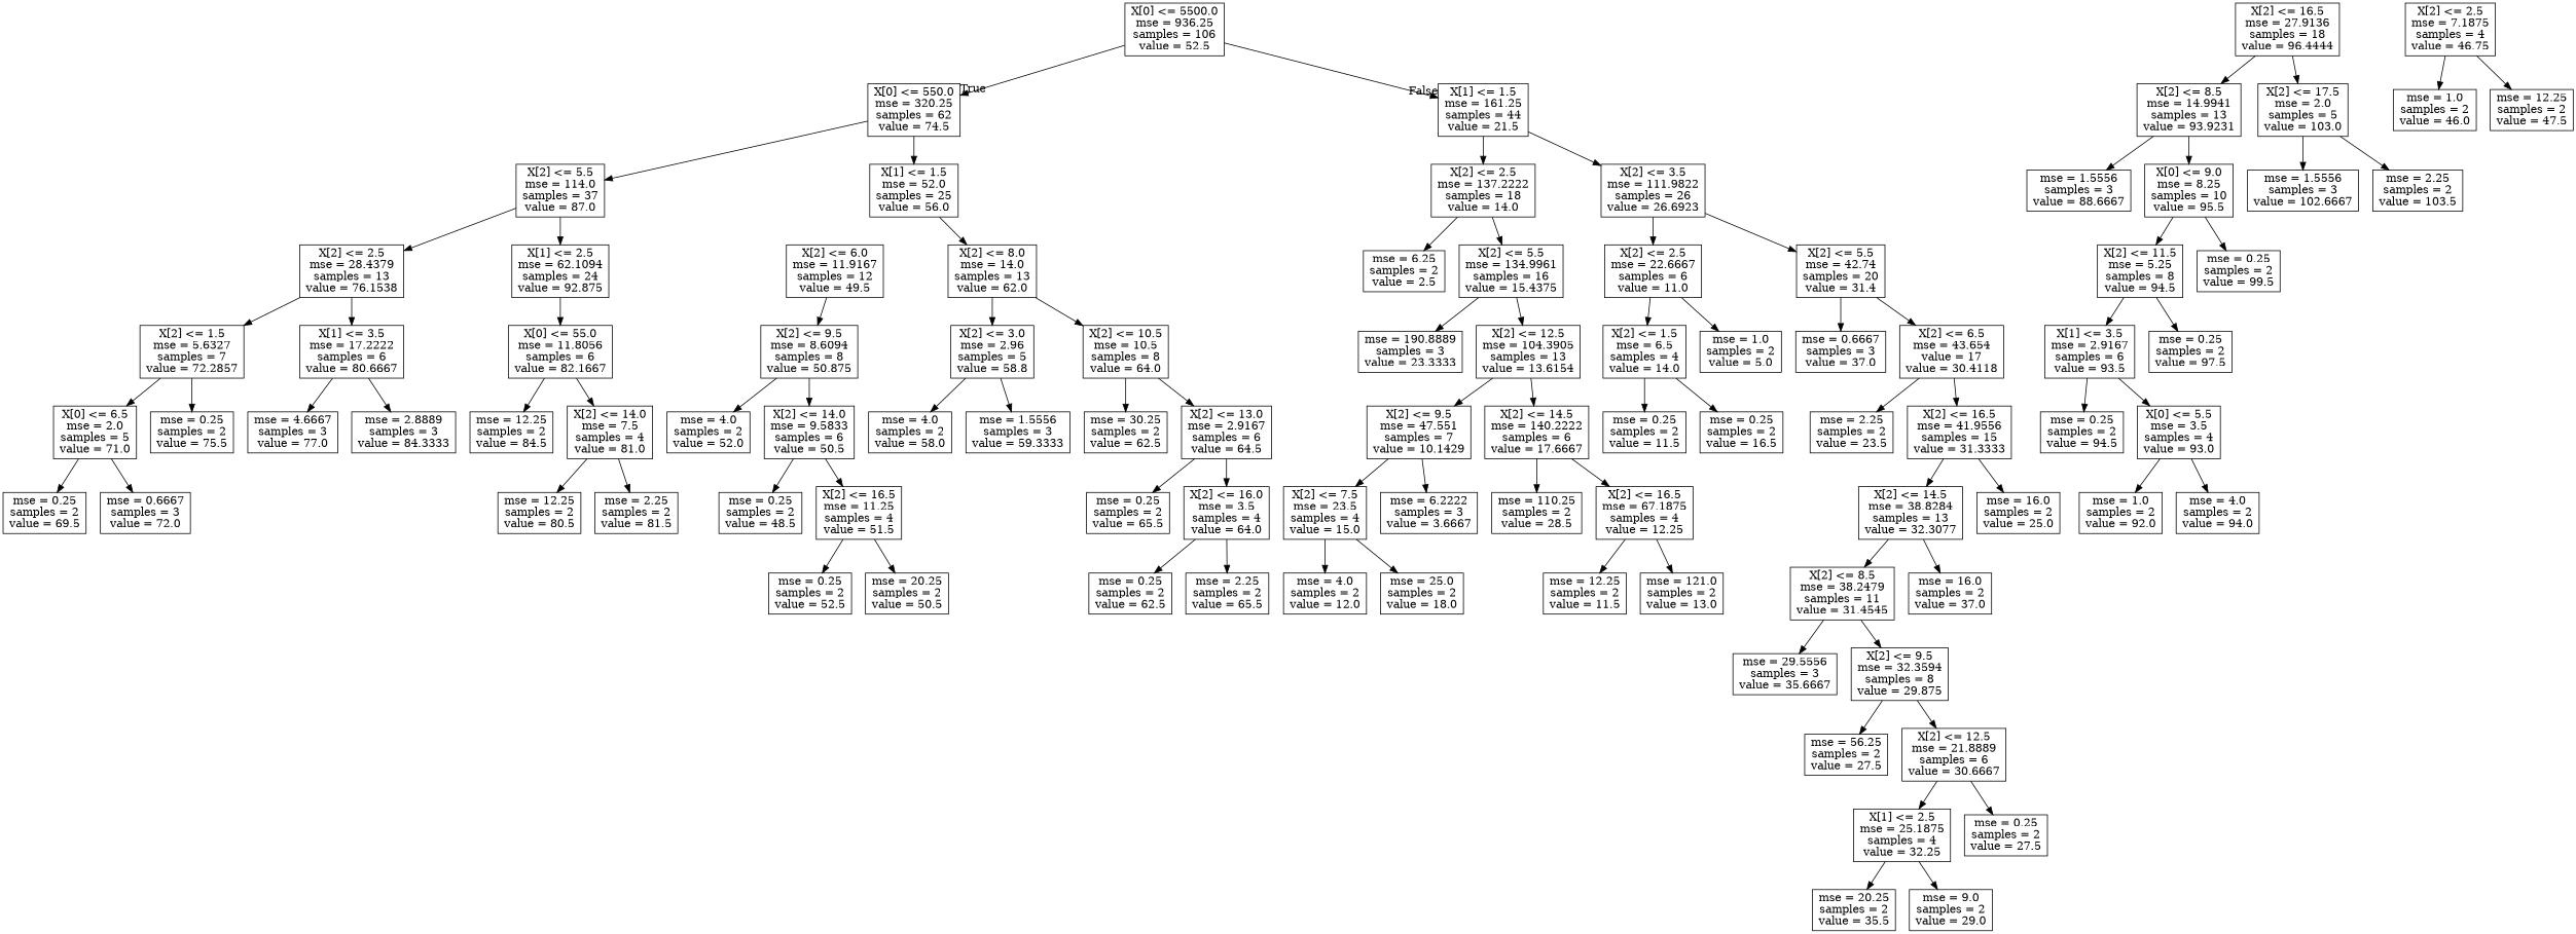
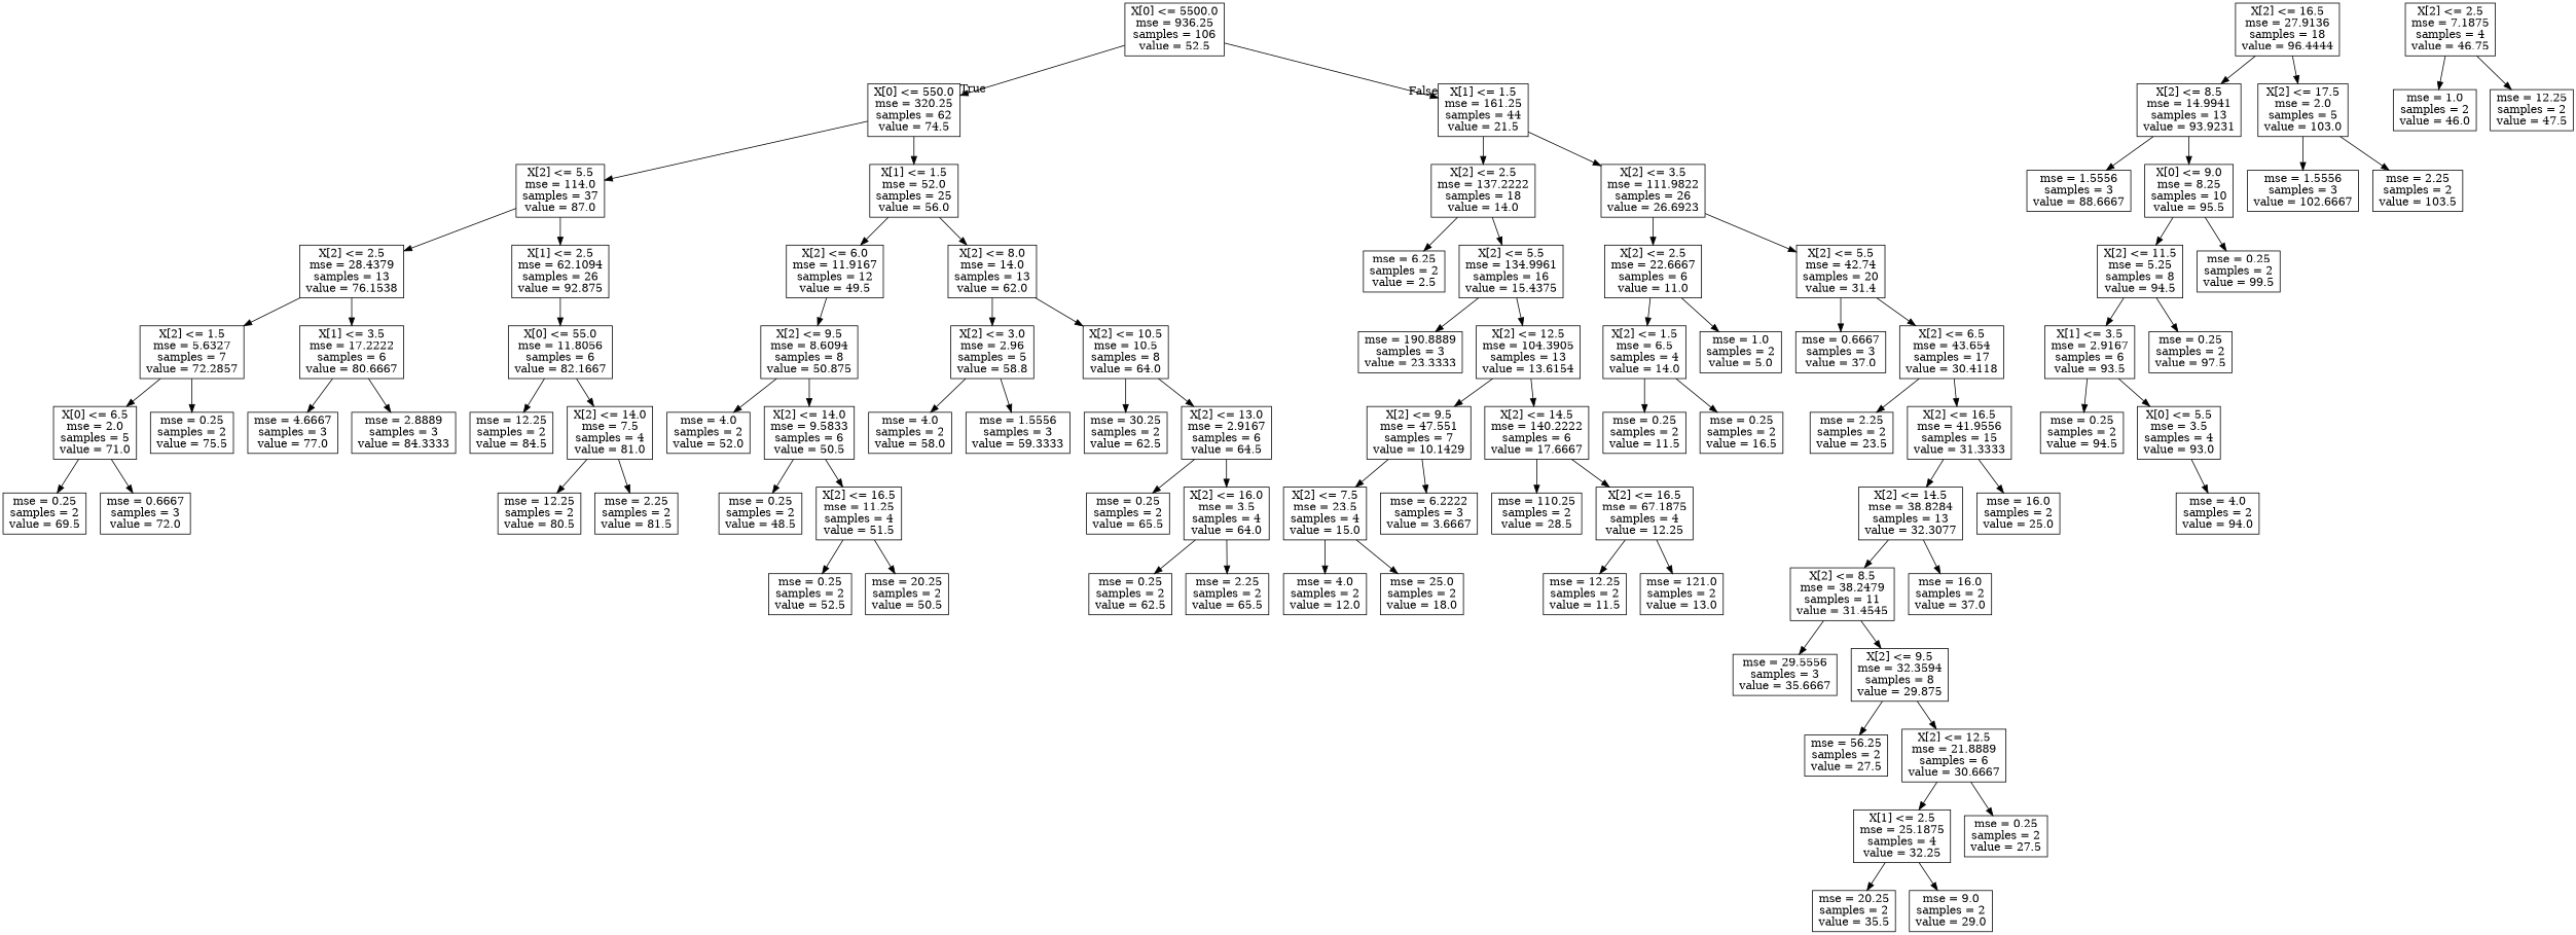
  digraph {
    node [shape=box]
    n1 [label="X[0] <= 5500.0\nmse = 936.25\nsamples = 106\nvalue = 52.5"]
    n2 [label="X[0] <= 550.0\nmse = 320.25\nsamples = 62\nvalue = 74.5"]
    n3 [label="X[1] <= 1.5\nmse = 161.25\nsamples = 44\nvalue = 21.5"]
    n4 [label="X[2] <= 5.5\nmse = 114.0\nsamples = 37\nvalue = 87.0"]
    n5 [label="X[1] <= 1.5\nmse = 52.0\nsamples = 25\nvalue = 56.0"]
    n6 [label="X[2] <= 2.5\nmse = 137.2222\nsamples = 18\nvalue = 14.0"]
    n7 [label="X[2] <= 3.5\nmse = 111.9822\nsamples = 26\nvalue = 26.6923"]
    n8 [label="X[2] <= 2.5\nmse = 28.4379\nsamples = 13\nvalue = 76.1538"]
-   n9 [label="X[1] <= 2.5\nmse = 62.1094\nsamples = 24\nvalue = 92.875"]
+   n9 [label="X[1] <= 2.5\nmse = 62.1094\nsamples = 26\nvalue = 92.875"]
    n10 [label="X[2] <= 6.0\nmse = 11.9167\nsamples = 12\nvalue = 49.5"]
    n11 [label="X[2] <= 8.0\nmse = 14.0\nsamples = 13\nvalue = 62.0"]
    n12 [label="X[2] <= 1.5\nmse = 5.6327\nsamples = 7\nvalue = 72.2857"]
    n13 [label="X[1] <= 3.5\nmse = 17.2222\nsamples = 6\nvalue = 80.6667"]
    n14 [label="X[0] <= 55.0\nmse = 11.8056\nsamples = 6\nvalue = 82.1667"]
    n15 [label="X[0] <= 6.5\nmse = 2.0\nsamples = 5\nvalue = 71.0"]
    n16 [label="mse = 0.25\nsamples = 2\nvalue = 75.5"]
    n17 [label="mse = 4.6667\nsamples = 3\nvalue = 77.0"]
    n18 [label="mse = 2.8889\nsamples = 3\nvalue = 84.3333"]
    n19 [label="mse = 0.25\nsamples = 2\nvalue = 69.5"]
    n20 [label="mse = 0.6667\nsamples = 3\nvalue = 72.0"]
    n21 [label="mse = 12.25\nsamples = 2\nvalue = 84.5"]
    n22 [label="X[2] <= 14.0\nmse = 7.5\nsamples = 4\nvalue = 81.0"]
    n23 [label="X[2] <= 16.5\nmse = 27.9136\nsamples = 18\nvalue = 96.4444"]
    n24 [label="X[2] <= 8.5\nmse = 14.9941\nsamples = 13\nvalue = 93.9231"]
    n25 [label="X[2] <= 17.5\nmse = 2.0\nsamples = 5\nvalue = 103.0"]
    n26 [label="mse = 12.25\nsamples = 2\nvalue = 80.5"]
    n27 [label="mse = 2.25\nsamples = 2\nvalue = 81.5"]
    n28 [label="mse = 1.5556\nsamples = 3\nvalue = 88.6667"]
    n29 [label="X[0] <= 9.0\nmse = 8.25\nsamples = 10\nvalue = 95.5"]
    n30 [label="mse = 1.5556\nsamples = 3\nvalue = 102.6667"]
    n31 [label="mse = 2.25\nsamples = 2\nvalue = 103.5"]
    n32 [label="X[2] <= 11.5\nmse = 5.25\nsamples = 8\nvalue = 94.5"]
    n33 [label="mse = 0.25\nsamples = 2\nvalue = 99.5"]
    n34 [label="X[1] <= 3.5\nmse = 2.9167\nsamples = 6\nvalue = 93.5"]
    n35 [label="mse = 0.25\nsamples = 2\nvalue = 97.5"]
    n36 [label="mse = 0.25\nsamples = 2\nvalue = 94.5"]
    n37 [label="X[0] <= 5.5\nmse = 3.5\nsamples = 4\nvalue = 93.0"]
-   n38 [label="mse = 1.0\nsamples = 2\nvalue = 92.0"]
    n39 [label="mse = 4.0\nsamples = 2\nvalue = 94.0"]
    n40 [label="X[2] <= 9.5\nmse = 8.6094\nsamples = 8\nvalue = 50.875"]
    n41 [label="X[2] <= 3.0\nmse = 2.96\nsamples = 5\nvalue = 58.8"]
    n42 [label="X[2] <= 10.5\nmse = 10.5\nsamples = 8\nvalue = 64.0"]
    n43 [label="X[2] <= 2.5\nmse = 7.1875\nsamples = 4\nvalue = 46.75"]
    n44 [label="mse = 1.0\nsamples = 2\nvalue = 46.0"]
    n45 [label="mse = 12.25\nsamples = 2\nvalue = 47.5"]
    n46 [label="mse = 4.0\nsamples = 2\nvalue = 52.0"]
    n47 [label="X[2] <= 14.0\nmse = 9.5833\nsamples = 6\nvalue = 50.5"]
    n48 [label="mse = 0.25\nsamples = 2\nvalue = 48.5"]
    n49 [label="X[2] <= 16.5\nmse = 11.25\nsamples = 4\nvalue = 51.5"]
    n50 [label="mse = 0.25\nsamples = 2\nvalue = 52.5"]
    n51 [label="mse = 20.25\nsamples = 2\nvalue = 50.5"]
    n52 [label="mse = 4.0\nsamples = 2\nvalue = 58.0"]
    n53 [label="mse = 1.5556\nsamples = 3\nvalue = 59.3333"]
    n54 [label="mse = 30.25\nsamples = 2\nvalue = 62.5"]
    n55 [label="X[2] <= 13.0\nmse = 2.9167\nsamples = 6\nvalue = 64.5"]
    n56 [label="mse = 0.25\nsamples = 2\nvalue = 65.5"]
    n57 [label="X[2] <= 16.0\nmse = 3.5\nsamples = 4\nvalue = 64.0"]
    n58 [label="mse = 0.25\nsamples = 2\nvalue = 62.5"]
    n59 [label="mse = 2.25\nsamples = 2\nvalue = 65.5"]
    n60 [label="mse = 6.25\nsamples = 2\nvalue = 2.5"]
    n61 [label="X[2] <= 5.5\nmse = 134.9961\nsamples = 16\nvalue = 15.4375"]
    n62 [label="X[2] <= 2.5\nmse = 22.6667\nsamples = 6\nvalue = 11.0"]
    n63 [label="X[2] <= 5.5\nmse = 42.74\nsamples = 20\nvalue = 31.4"]
    n64 [label="mse = 190.8889\nsamples = 3\nvalue = 23.3333"]
    n65 [label="X[2] <= 12.5\nmse = 104.3905\nsamples = 13\nvalue = 13.6154"]
    n66 [label="X[2] <= 9.5\nmse = 47.551\nsamples = 7\nvalue = 10.1429"]
    n67 [label="X[2] <= 14.5\nmse = 140.2222\nsamples = 6\nvalue = 17.6667"]
    n68 [label="X[2] <= 7.5\nmse = 23.5\nsamples = 4\nvalue = 15.0"]
    n69 [label="mse = 6.2222\nsamples = 3\nvalue = 3.6667"]
    n70 [label="mse = 110.25\nsamples = 2\nvalue = 28.5"]
    n71 [label="X[2] <= 16.5\nmse = 67.1875\nsamples = 4\nvalue = 12.25"]
    n72 [label="mse = 4.0\nsamples = 2\nvalue = 12.0"]
    n73 [label="mse = 25.0\nsamples = 2\nvalue = 18.0"]
    n74 [label="mse = 12.25\nsamples = 2\nvalue = 11.5"]
    n75 [label="mse = 121.0\nsamples = 2\nvalue = 13.0"]
    n76 [label="X[2] <= 1.5\nmse = 6.5\nsamples = 4\nvalue = 14.0"]
    n77 [label="mse = 1.0\nsamples = 2\nvalue = 5.0"]
    n78 [label="mse = 0.6667\nsamples = 3\nvalue = 37.0"]
-   n79 [label="X[2] <= 6.5\nmse = 43.654\nvalue = 17\nvalue = 30.4118"]
+   n79 [label="X[2] <= 6.5\nmse = 43.654\nsamples = 17\nvalue = 30.4118"]
    n80 [label="mse = 0.25\nsamples = 2\nvalue = 11.5"]
    n81 [label="mse = 0.25\nsamples = 2\nvalue = 16.5"]
    n82 [label="mse = 2.25\nsamples = 2\nvalue = 23.5"]
    n83 [label="X[2] <= 16.5\nmse = 41.9556\nsamples = 15\nvalue = 31.3333"]
    n84 [label="X[2] <= 14.5\nmse = 38.8284\nsamples = 13\nvalue = 32.3077"]
    n85 [label="mse = 16.0\nsamples = 2\nvalue = 25.0"]
    n86 [label="X[2] <= 8.5\nmse = 38.2479\nsamples = 11\nvalue = 31.4545"]
    n87 [label="mse = 16.0\nsamples = 2\nvalue = 37.0"]
    n88 [label="mse = 29.5556\nsamples = 3\nvalue = 35.6667"]
    n89 [label="X[2] <= 9.5\nmse = 32.3594\nsamples = 8\nvalue = 29.875"]
    n90 [label="mse = 56.25\nsamples = 2\nvalue = 27.5"]
    n91 [label="X[2] <= 12.5\nmse = 21.8889\nsamples = 6\nvalue = 30.6667"]
    n92 [label="X[1] <= 2.5\nmse = 25.1875\nsamples = 4\nvalue = 32.25"]
    n93 [label="mse = 0.25\nsamples = 2\nvalue = 27.5"]
    n94 [label="mse = 20.25\nsamples = 2\nvalue = 35.5"]
    n95 [label="mse = 9.0\nsamples = 2\nvalue = 29.0"]
    n1 -> n2 [headlabel=True labelangle=45 labeldistance=2.5]
    n1 -> n3 [headlabel=False labelangle=-45 labeldistance=2.5]
    n2 -> n4
    n2 -> n5
    n3 -> n6
    n3 -> n7
    n4 -> n8
    n4 -> n9
+   n5 -> n10
    n5 -> n11
    n6 -> n60
    n6 -> n61
    n7 -> n62
    n7 -> n63
    n8 -> n12
    n8 -> n13
    n9 -> n14
    n10 -> n40
    n11 -> n41
    n11 -> n42
    n12 -> n15
    n12 -> n16
    n13 -> n17
    n13 -> n18
    n14 -> n21
    n14 -> n22
    n15 -> n19
    n15 -> n20
    n22 -> n26
    n22 -> n27
    n23 -> n24
    n23 -> n25
    n24 -> n28
    n24 -> n29
    n25 -> n30
    n25 -> n31
    n29 -> n32
    n29 -> n33
    n32 -> n34
    n32 -> n35
    n34 -> n36
    n34 -> n37
-   n37 -> n38
    n37 -> n39
    n40 -> n46
    n40 -> n47
    n41 -> n52
    n41 -> n53
    n42 -> n54
    n42 -> n55
    n43 -> n44
    n43 -> n45
    n47 -> n48
    n47 -> n49
    n49 -> n50
    n49 -> n51
    n55 -> n56
    n55 -> n57
    n57 -> n58
    n57 -> n59
    n61 -> n64
    n61 -> n65
    n62 -> n76
    n62 -> n77
    n63 -> n78
    n63 -> n79
    n65 -> n66
    n65 -> n67
    n66 -> n68
    n66 -> n69
    n67 -> n70
    n67 -> n71
    n68 -> n72
    n68 -> n73
    n71 -> n74
    n71 -> n75
    n76 -> n80
    n76 -> n81
    n79 -> n82
    n79 -> n83
    n83 -> n84
    n83 -> n85
    n84 -> n86
    n84 -> n87
    n86 -> n88
    n86 -> n89
    n89 -> n90
    n89 -> n91
    n91 -> n92
    n91 -> n93
    n92 -> n94
    n92 -> n95
  }
